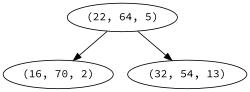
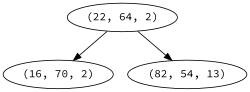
  digraph {
    fontname="Source Code Pro"
    node [fontname="Source Code Pro"]
    edge [fontname="Source Code Pro"]
-   "(22, 64, 5)"
+   "(22, 64, 5)" [label="(22, 64, 2)"]
    "(16, 70, 2)"
-   "(32, 54, 13)"
+   "(32, 54, 13)" [label="(82, 54, 13)"]
    "(22, 64, 5)" -> "(16, 70, 2)"
    "(22, 64, 5)" -> "(32, 54, 13)"
  }
